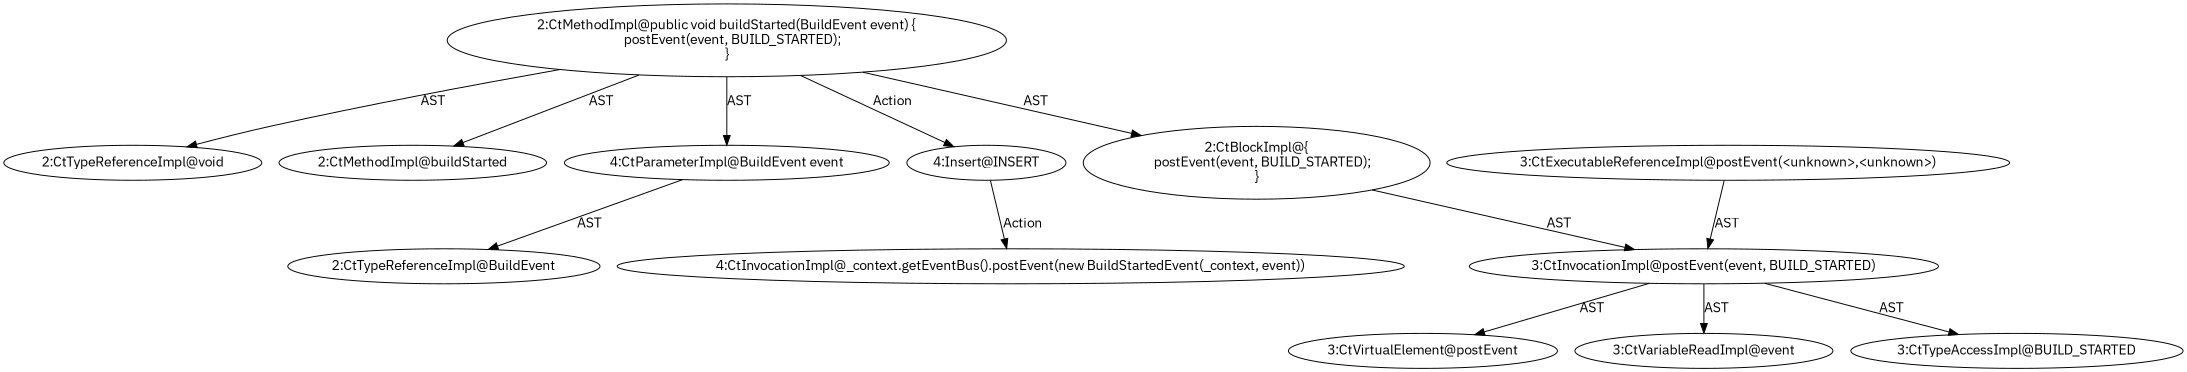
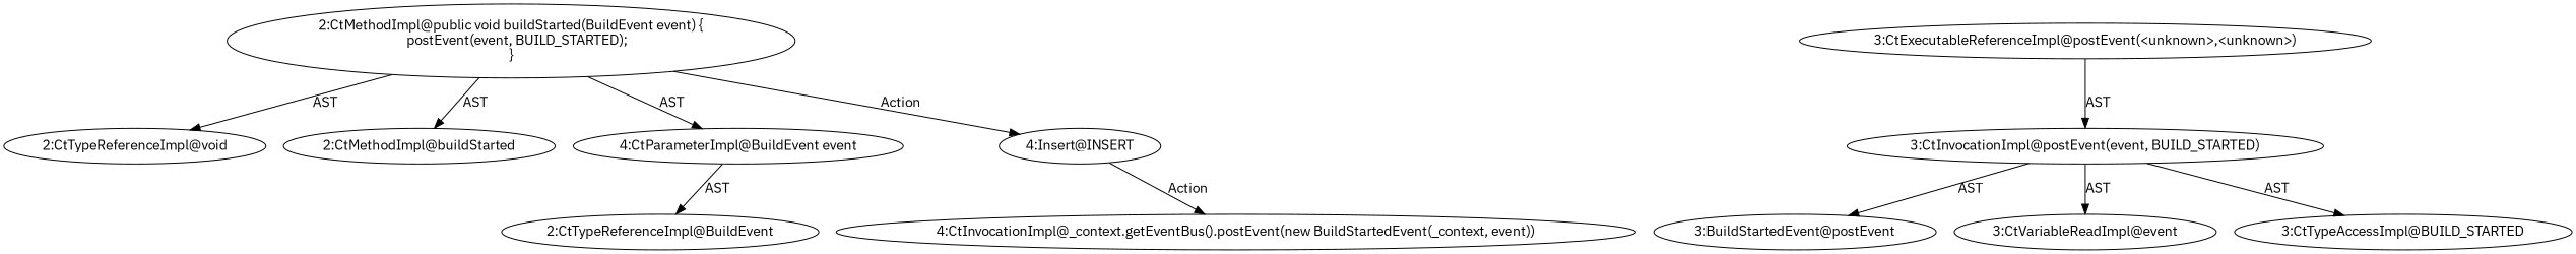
  digraph {
    fontname="IBM Plex Sans"
    node [fontname="IBM Plex Sans" shape=ellipse]
    edge [fontname="IBM Plex Sans"]
    n1 [label="2:CtTypeReferenceImpl@void"]
    n2 [label="2:CtMethodImpl@buildStarted"]
    n3 [label="4:CtParameterImpl@BuildEvent event"]
    n4 [label="2:CtTypeReferenceImpl@BuildEvent"]
    n5 [label="3:CtExecutableReferenceImpl@postEvent(<unknown>,<unknown>)"]
    n6 [label="3:CtInvocationImpl@postEvent(event, BUILD_STARTED)"]
-   n7 [label="3:CtVirtualElement@postEvent"]
+   n7 [label="3:BuildStartedEvent@postEvent"]
    n8 [label="3:CtVariableReadImpl@event"]
    n9 [label="3:CtTypeAccessImpl@BUILD_STARTED"]
-   n10 [label="2:CtBlockImpl@\{\n    postEvent(event, BUILD_STARTED);\n\}"]
    n11 [label="2:CtMethodImpl@public void buildStarted(BuildEvent event) \{\n    postEvent(event, BUILD_STARTED);\n\}"]
    n12 [label="4:Insert@INSERT"]
    n13 [label="4:CtInvocationImpl@_context.getEventBus().postEvent(new BuildStartedEvent(_context, event))"]
    n3 -> n4 [label=AST]
    n5 -> n6 [label=AST]
    n6 -> n7 [label=AST]
    n6 -> n8 [label=AST]
    n6 -> n9 [label=AST]
-   n10 -> n6 [label=AST]
    n11 -> n1 [label=AST]
    n11 -> n2 [label=AST]
    n11 -> n3 [label=AST]
-   n11 -> n10 [label=AST]
    n11 -> n12 [label=Action]
    n12 -> n13 [label=Action]
  }
